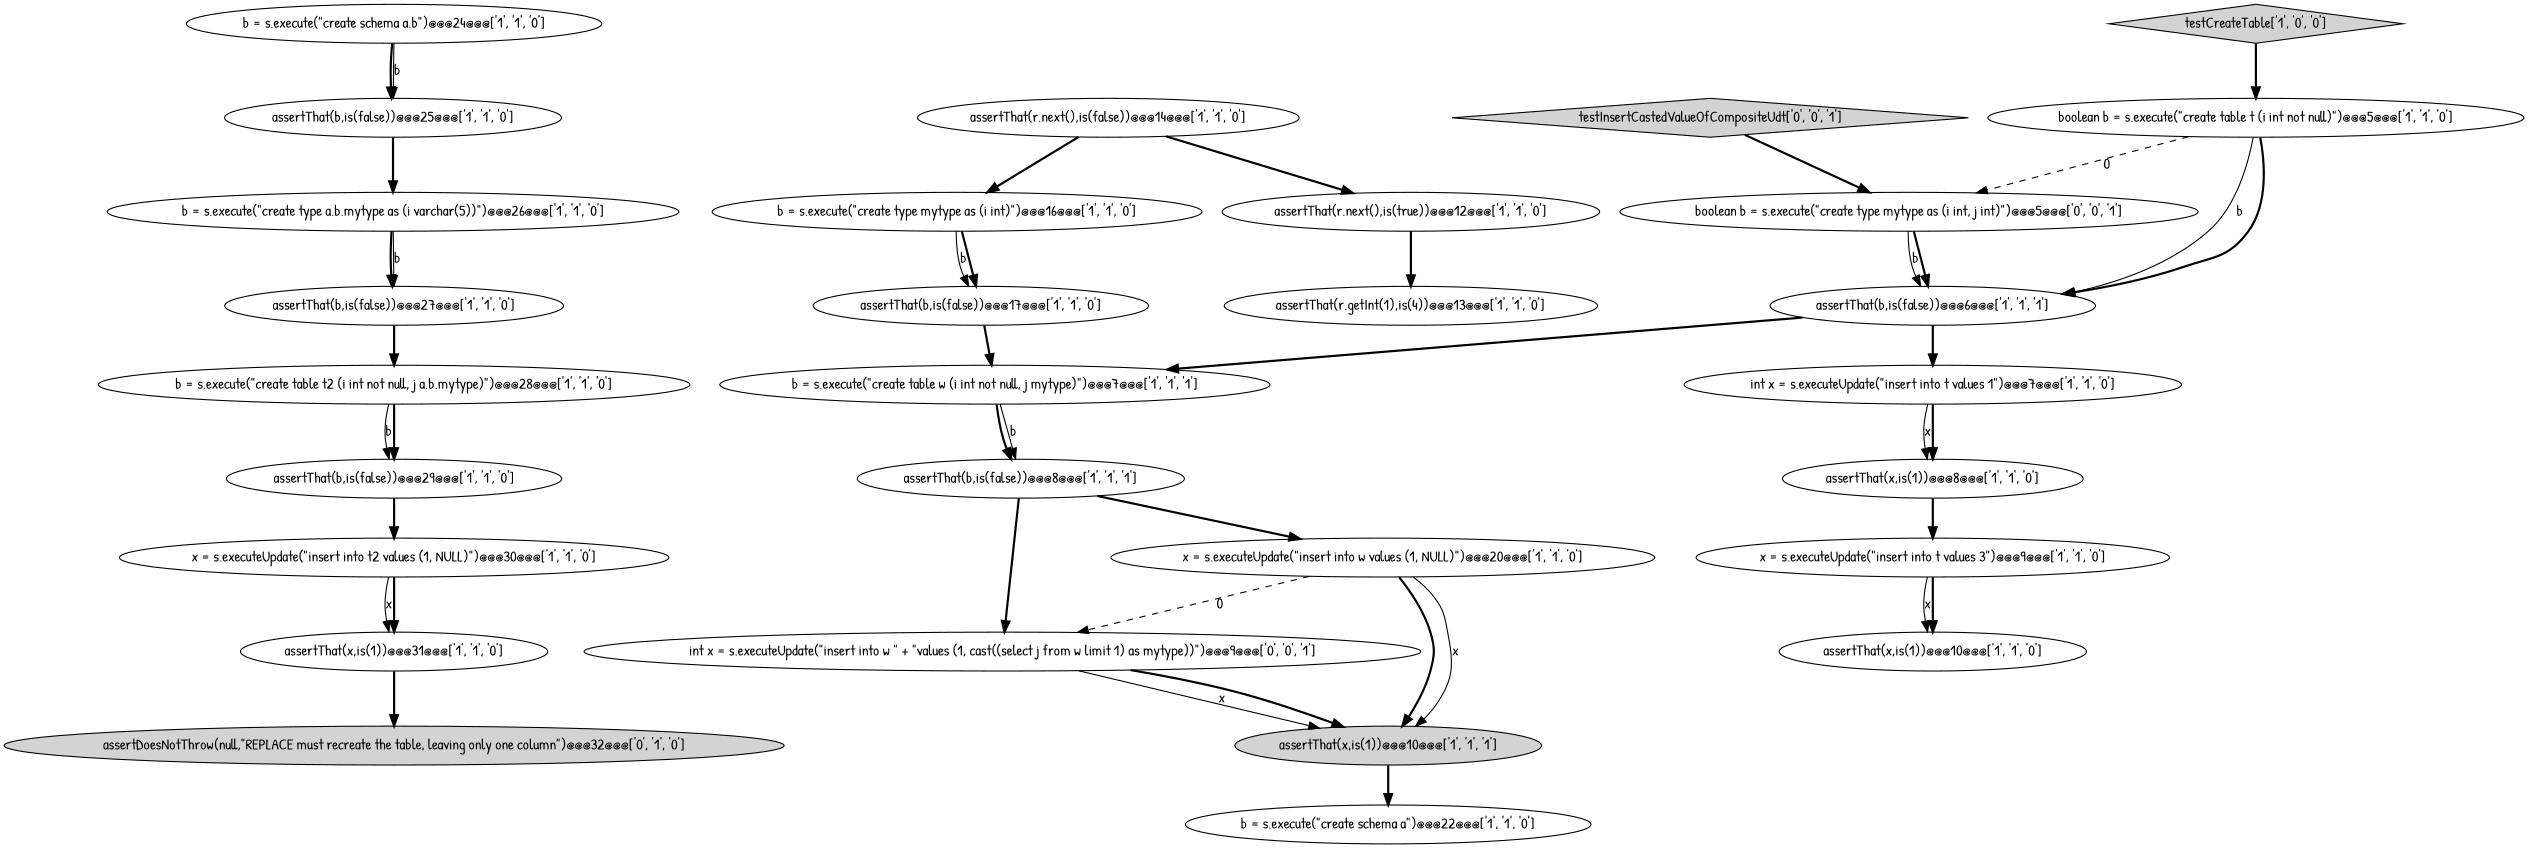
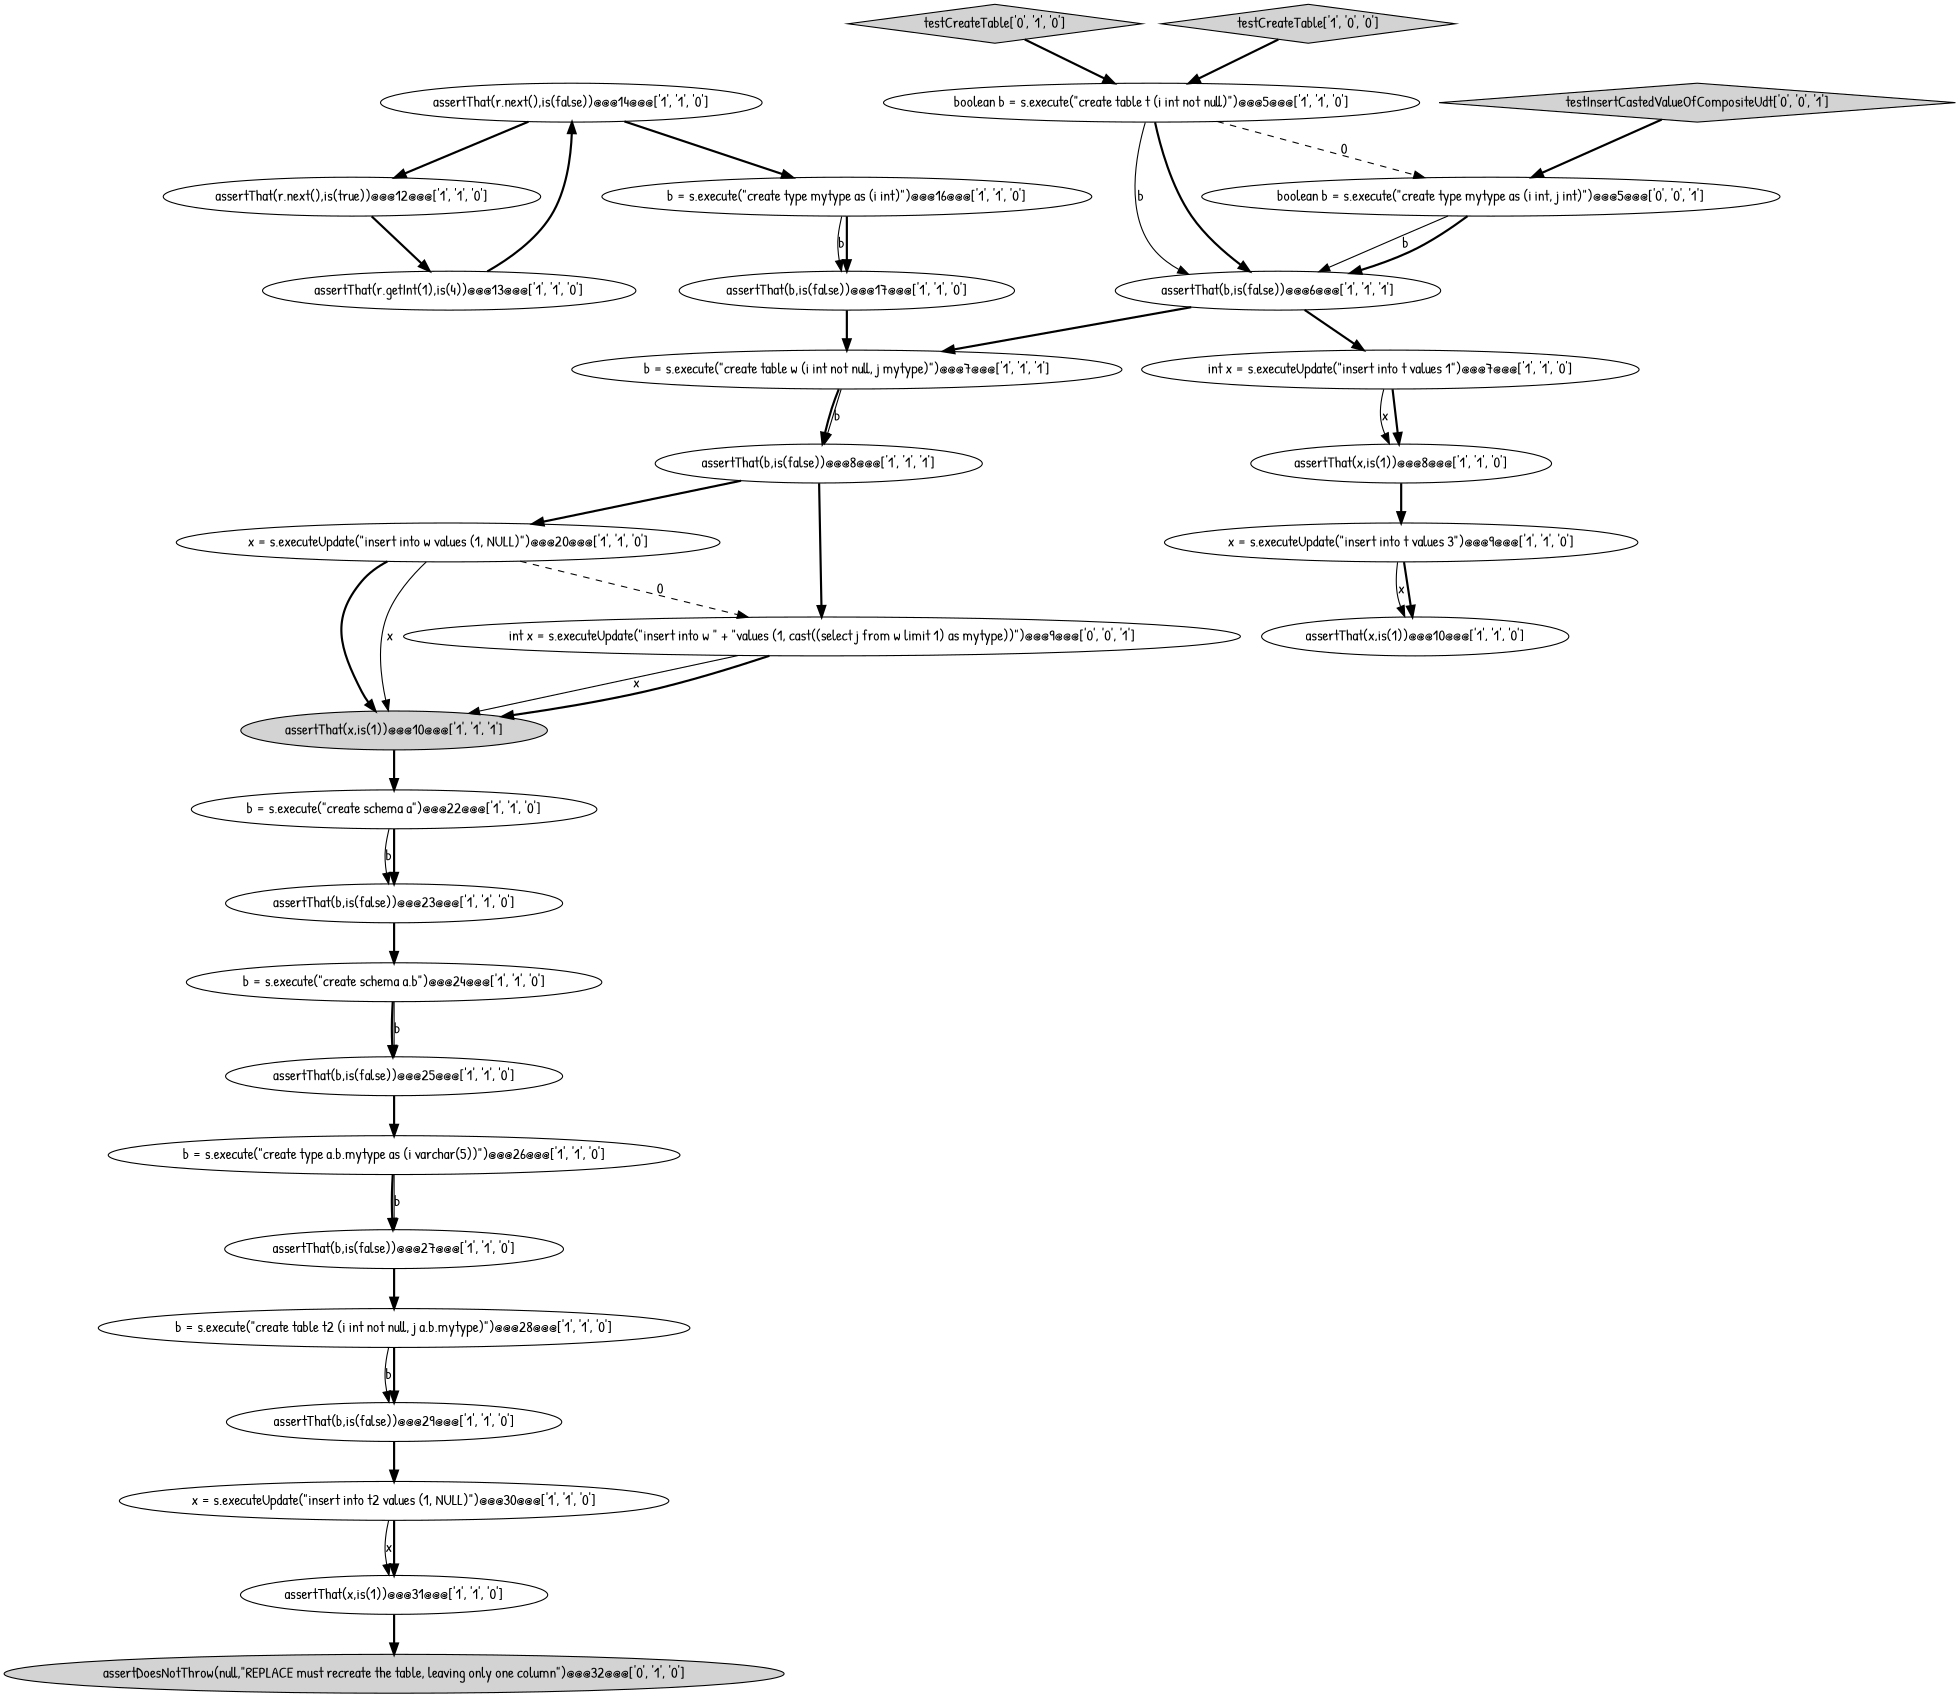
  digraph {
    fontname="Patrick Hand"
    node [fillcolor=white fontname="Patrick Hand" shape=ellipse style=filled]
    edge [fontname="Patrick Hand" style=bold]
    n1 [label="x = s.executeUpdate(\"insert into t2 values (1, NULL)\")@@@30@@@['1', '1', '0']"]
    n2 [label="assertThat(x,is(1))@@@31@@@['1', '1', '0']"]
    n3 [fillcolor=lightgray label="assertDoesNotThrow(null,\"REPLACE must recreate the table, leaving only one column\")@@@32@@@['0', '1', '0']"]
    n4 [label="b = s.execute(\"create schema a.b\")@@@24@@@['1', '1', '0']"]
    n5 [label="assertThat(b,is(false))@@@25@@@['1', '1', '0']"]
    n6 [label="b = s.execute(\"create type a.b.mytype as (i varchar(5))\")@@@26@@@['1', '1', '0']"]
+   n7 [fillcolor=lightgray label="testCreateTable['0', '1', '0']" shape=diamond]
    n8 [label="boolean b = s.execute(\"create table t (i int not null)\")@@@5@@@['1', '1', '0']"]
    n9 [label="assertThat(b,is(false))@@@6@@@['1', '1', '1']"]
    n10 [label="boolean b = s.execute(\"create type mytype as (i int, j int)\")@@@5@@@['0', '0', '1']"]
    n11 [label="assertThat(b,is(false))@@@29@@@['1', '1', '0']"]
    n12 [label="b = s.execute(\"create table w (i int not null, j mytype)\")@@@7@@@['1', '1', '1']"]
    n13 [label="assertThat(b,is(false))@@@8@@@['1', '1', '1']"]
    n14 [label="int x = s.executeUpdate(\"insert into w \" + \"values (1, cast((select j from w limit 1) as mytype))\")@@@9@@@['0', '0', '1']"]
    n15 [label="x = s.executeUpdate(\"insert into w values (1, NULL)\")@@@20@@@['1', '1', '0']"]
    n16 [label="assertThat(r.next(),is(false))@@@14@@@['1', '1', '0']"]
    n17 [label="b = s.execute(\"create type mytype as (i int)\")@@@16@@@['1', '1', '0']"]
    n18 [label="assertThat(r.next(),is(true))@@@12@@@['1', '1', '0']"]
    n19 [label="assertThat(b,is(false))@@@17@@@['1', '1', '0']"]
    n20 [fillcolor=lightgray label="assertThat(x,is(1))@@@10@@@['1', '1', '1']"]
    n21 [label="b = s.execute(\"create schema a\")@@@22@@@['1', '1', '0']"]
+   n22 [label="assertThat(b,is(false))@@@23@@@['1', '1', '0']"]
    n23 [label="assertThat(x,is(1))@@@10@@@['1', '1', '0']"]
    n24 [label="assertThat(r.getInt(1),is(4))@@@13@@@['1', '1', '0']"]
    n25 [label="int x = s.executeUpdate(\"insert into t values 1\")@@@7@@@['1', '1', '0']"]
    n26 [label="assertThat(x,is(1))@@@8@@@['1', '1', '0']"]
    n27 [label="x = s.executeUpdate(\"insert into t values 3\")@@@9@@@['1', '1', '0']"]
    n28 [fillcolor=lightgray label="testCreateTable['1', '0', '0']" shape=diamond]
    n29 [label="b = s.execute(\"create table t2 (i int not null, j a.b.mytype)\")@@@28@@@['1', '1', '0']"]
    n30 [fillcolor=lightgray label="testInsertCastedValueOfCompositeUdt['0', '0', '1']" shape=diamond]
    n31 [label="assertThat(b,is(false))@@@27@@@['1', '1', '0']"]
    n1 -> n2 [label=x style=solid]
    n1 -> n2
    n2 -> n3
    n4 -> n5
    n4 -> n5 [label=b style=solid]
    n5 -> n6
    n6 -> n31
    n6 -> n31 [label=b style=solid]
+   n7 -> n8
    n8 -> n9 [label=b style=solid]
    n8 -> n9
    n8 -> n10 [label=0 style=dashed]
    n9 -> n12
    n9 -> n25
    n10 -> n9 [label=b style=solid]
    n10 -> n9
    n11 -> n1
    n12 -> n13
    n12 -> n13 [label=b style=solid]
    n13 -> n14
    n13 -> n15
    n14 -> n20 [label=x style=solid]
    n14 -> n20
    n15 -> n14 [label=0 style=dashed]
    n15 -> n20
    n15 -> n20 [label=x style=solid]
    n16 -> n17
    n16 -> n18
    n17 -> n19 [label=b style=solid]
    n17 -> n19
    n18 -> n24
    n19 -> n12
    n20 -> n21
+   n21 -> n22 [label=b style=solid]
+   n21 -> n22
+   n22 -> n4
+   n24 -> n16
    n25 -> n26 [label=x style=solid]
    n25 -> n26
    n26 -> n27
    n27 -> n23 [label=x style=solid]
    n27 -> n23
    n28 -> n8
    n29 -> n11 [label=b style=solid]
    n29 -> n11
    n30 -> n10
    n31 -> n29
  }
